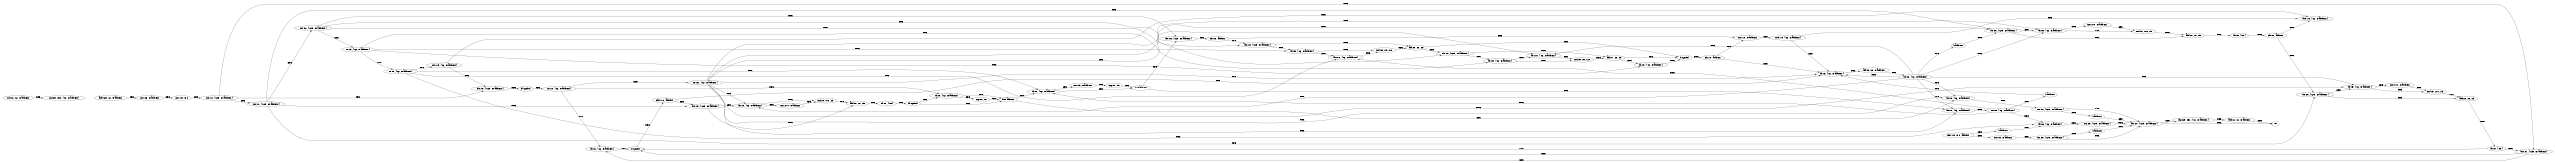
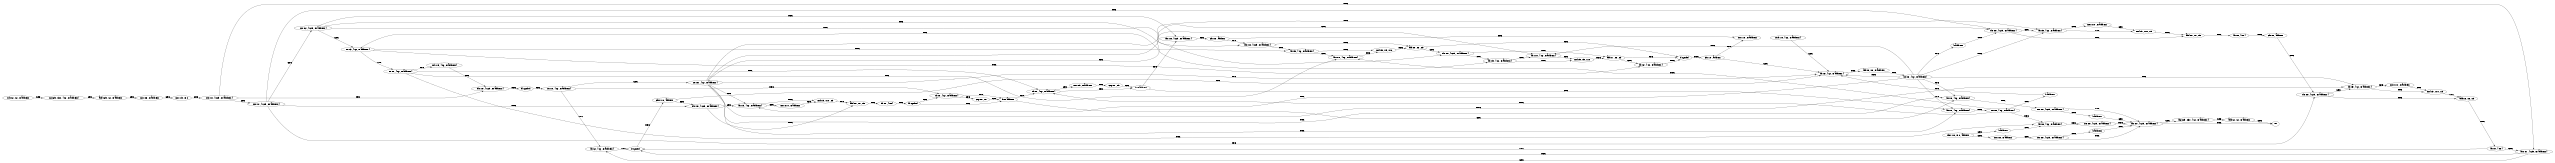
  digraph {
    rankdir=LR
    n1 [label="sub sp , sp , # address"]
    n2 [label="stp x29 , x30 , [ sp , # address ]"]
    n3 [label="add x29 , sp , # address"]
    n4 [label="mov x8 , # address"]
    n5 [label="mov w9 , # 0"]
    n6 [label="stur x0 , [ x29 , #- address ]"]
    n7 [label="stur x1 , [ x29 , #- address ]"]
    n8 [label="ldur x0 , [ x29 , #- address ]"]
    n9 [label="ldur x1 , [ x29 , #- address ]"]
    n10 [label="stur x2 , [ x29 , #- address ]"]
    n11 [label="ldur x8 , [ x29 , #- address ]"]
    n12 [label="ldur x8 , [ x29 , #- address ]"]
    n13 [label="ldur x8 , [ x29 , #- address ]"]
    n14 [label="bl symbol"]
    n15 [label="ldr x2 , [ sp , # address ]"]
    n16 [label="bl symbol"]
    n17 [label="str x3 , [ sp , # address ]"]
    n18 [label="ldur x8 , [ x29 , #- address ]"]
    n19 [label="ldur x8 , [ x29 , #- address ]"]
    n20 [label="ldur x8 , [ x29 , #- address ]"]
    n21 [label="ldr x9 , [ sp , # address ]"]
    n22 [label="add x8 , x8 , x9"]
    n23 [label="ldr x9 , [ sp , # address ]"]
    n24 [label="add x8 , x8 , x9"]
    n25 [label="ldr x9 , [ sp , # address ]"]
    n26 [label="add x8 , x8 , x9"]
    n27 [label="str x8 , [ sp , # address ]"]
    n28 [label="ldr x9 , [ sp , # address ]"]
    n29 [label="ldr x9 , [ sp , # address ]"]
    n30 [label="ldr x2 , [ sp , # address ]"]
    n31 [label="cbz x8 , address"]
    n32 [label="add x0 , x8 , x9"]
    n33 [label="add x1 , x8 , x9"]
    n34 [label="strb w9 , [ sp , # address ]"]
    n35 [label="ldr x8 , [ sp , # address ]"]
    n36 [label="ldr x8 , [ sp , # address ]"]
    n37 [label="ldr x10 , [ sp , # address ]"]
    n38 [label="mul x9 , x9 , x10"]
    n39 [label="ldr x10 , [ sp , # address ]"]
    n40 [label="mul x9 , x9 , x10"]
    n41 [label="bl symbol"]
-   n42 [label="ldrb w8 , [ sp , # address ]"]
    n43 [label="stur x8 , [ x29 , #- address ]"]
    n44 [label="mov x9 , # address"]
    n45 [label="b.ne address"]
    n46 [label="str x0 , [ sp , # address ]"]
    n47 [label="str xzr , [ sp , # address ]"]
    n48 [label="ldr x8 , [ sp , # address ]"]
    n49 [label="ldr x8 , [ sp , # address ]"]
    n50 [label="ldr x8 , [ sp , # address ]"]
    n51 [label="ldr x8 , [ sp , # address ]"]
    n52 [label="b.ne address"]
    n53 [label="cmp x0 , x8"]
    n54 [label="mov x10 , # address"]
    n55 [label="mul x9 , x10 , x9"]
    n56 [label="add x8 , x8 , # address"]
    n57 [label="mov x10 , # address"]
    n58 [label="mul x9 , x10 , x9"]
    n59 [label="stur x8 , [ x29 , #- address ]"]
    n60 [label="mov x10 , # address"]
    n61 [label="mul x9 , x10 , x9"]
    n62 [label="str x8 , [ sp , # address ]"]
    n63 [label="ldr x8 , [ x8 ]"]
    n64 [label="tbnz w8 , # 0 , address"]
    n65 [label="mov x8 , # address"]
    n66 [label="b address"]
    n67 [label="stur x8 , [ x29 , #- address ]"]
    n68 [label="b address"]
    n69 [label="ldur x0 , [ x29 , #- address ]"]
    n70 [label="ldr x0 , [ x8 ]"]
    n71 [label="cbnz w0 , address"]
    n72 [label="str x8 , [ sp , # address ]"]
    n73 [label="ldr x0 , [ x8 ]"]
    n74 [label="ldp x29 , x30 , [ sp , # address ]"]
    n75 [label=ret]
    n76 [label="add sp , sp , # address"]
    n77 [label="b address"]
    n78 [label="bl symbol"]
    n79 [label="cmp x8 , x9"]
    n80 [label="b address"]
    n81 [label="cbz x8 , address"]
    n82 [label="mov w8 , # address"]
    n83 [label="b address"]
    n84 [label="strb w8 , [ sp , # address ]"]
    n85 [label="cbz w0 , address"]
    n1 -> n2 [label=CFG]
+   n2 -> n3 [label=CFG]
    n3 -> n4 [label=CFG]
    n4 -> n5 [label=CFG]
    n5 -> n6 [label=CFG]
    n6 -> n7 [label=CFG]
    n6 -> n8 [label=DFG]
    n6 -> n9 [label=DFG]
    n7 -> n10 [label=CFG]
    n7 -> n11 [label=DFG]
    n7 -> n12 [label=DFG]
    n7 -> n13 [label=DFG]
    n8 -> n14 [label=DFG]
    n9 -> n15 [label=CFG]
    n9 -> n16 [label=DFG]
    n10 -> n17 [label=CFG]
    n10 -> n18 [label=DFG]
    n10 -> n19 [label=DFG]
    n10 -> n20 [label=DFG]
    n11 -> n21 [label=CFG]
    n11 -> n22 [label=DFG]
    n12 -> n23 [label=CFG]
    n12 -> n24 [label=DFG]
    n13 -> n25 [label=CFG]
    n13 -> n26 [label=DFG]
    n14 -> n46 [label=DFG]
    n15 -> n16 [label=DFG]
    n16 -> n71 [label=DFG]
    n17 -> n27 [label=CFG]
    n17 -> n28 [label=DFG]
    n17 -> n29 [label=DFG]
    n17 -> n30 [label=DFG]
    n18 -> n31 [label=DFG]
    n19 -> n28 [label=CFG]
    n19 -> n32 [label=DFG]
    n20 -> n29 [label=CFG]
    n20 -> n33 [label=DFG]
    n21 -> n60 [label=CFG]
    n21 -> n61 [label=DFG]
    n22 -> n63 [label=DFG]
    n23 -> n54 [label=CFG]
    n23 -> n55 [label=DFG]
    n24 -> n70 [label=DFG]
    n25 -> n57 [label=CFG]
    n25 -> n58 [label=DFG]
    n26 -> n73 [label=DFG]
    n27 -> n34 [label=CFG]
    n27 -> n35 [label=DFG]
    n27 -> n36 [label=DFG]
    n27 -> n37 [label=DFG]
    n28 -> n37 [label=CFG]
    n28 -> n38 [label=DFG]
    n29 -> n39 [label=CFG]
    n29 -> n40 [label=DFG]
    n30 -> n41 [label=DFG]
    n31 -> n19 [label=CFG]
    n31 -> n82 [label=CFG]
    n32 -> n20 [label=CFG]
    n32 -> n41 [label=DFG]
    n33 -> n30 [label=CFG]
    n33 -> n41 [label=DFG]
    n34 -> n8 [label=CFG]
-   n34 -> n42 [label=DFG]
    n35 -> n43 [label=DFG]
    n36 -> n44 [label=CFG]
    n36 -> n45 [label=DFG]
    n37 -> n38 [label=DFG]
    n38 -> n32 [label=DFG]
    n39 -> n40 [label=DFG]
    n40 -> n33 [label=DFG]
    n41 -> n85 [label=DFG]
    n43 -> n69 [label=DFG]
    n44 -> n79 [label=DFG]
    n45 -> n18 [label=CFG]
    n45 -> n51 [label=CFG]
    n46 -> n15 [label=DFG]
    n46 -> n47 [label=CFG]
    n46 -> n48 [label=DFG]
    n47 -> n11 [label=CFG]
    n47 -> n21 [label=DFG]
    n47 -> n23 [label=DFG]
    n47 -> n25 [label=DFG]
    n47 -> n39 [label=DFG]
    n47 -> n49 [label=DFG]
    n47 -> n50 [label=DFG]
    n47 -> n51 [label=DFG]
    n48 -> n52 [label=DFG]
    n48 -> n53 [label=CFG]
    n49 -> n56 [label=DFG]
    n50 -> n59 [label=DFG]
    n51 -> n62 [label=DFG]
    n52 -> n36 [label=CFG]
    n52 -> n50 [label=CFG]
    n53 -> n52 [label=CFG]
    n54 -> n55 [label=CFG]
    n55 -> n24 [label=DFG]
    n56 -> n72 [label=DFG]
    n57 -> n58 [label=CFG]
    n58 -> n26 [label=DFG]
    n59 -> n69 [label=DFG]
    n59 -> n80 [label=CFG]
    n60 -> n61 [label=CFG]
    n61 -> n22 [label=DFG]
    n62 -> n35 [label=DFG]
    n62 -> n36 [label=DFG]
    n62 -> n37 [label=DFG]
    n62 -> n83 [label=CFG]
    n63 -> n81 [label=DFG]
    n64 -> n65 [label=CFG]
    n64 -> n66 [label=CFG]
    n65 -> n67 [label=CFG]
    n66 -> n35 [label=CFG]
    n67 -> n68 [label=CFG]
    n67 -> n69 [label=DFG]
    n68 -> n69 [label=CFG]
    n69 -> n74 [label=CFG]
    n69 -> n75 [label=DFG]
    n70 -> n9 [label=CFG]
    n70 -> n16 [label=DFG]
    n71 -> n13 [label=CFG]
    n71 -> n49 [label=CFG]
    n72 -> n21 [label=DFG]
    n72 -> n23 [label=DFG]
    n72 -> n25 [label=DFG]
    n72 -> n39 [label=DFG]
    n72 -> n49 [label=DFG]
    n72 -> n50 [label=DFG]
    n72 -> n51 [label=DFG]
    n72 -> n77 [label=CFG]
    n73 -> n78 [label=DFG]
    n74 -> n76 [label=CFG]
    n76 -> n75 [label=CFG]
    n77 -> n11 [label=CFG]
    n78 -> n48 [label=CFG]
    n78 -> n52 [label=DFG]
    n79 -> n45 [label=CFG]
    n80 -> n69 [label=CFG]
    n81 -> n12 [label=CFG]
-   n81 -> n42 [label=CFG]
-   n82 -> n84 [label=CFG]
    n83 -> n49 [label=CFG]
-   n84 -> n42 [label=DFG]
    n84 -> n49 [label=CFG]
    n85 -> n49 [label=CFG]
    n85 -> n82 [label=CFG]
  }
